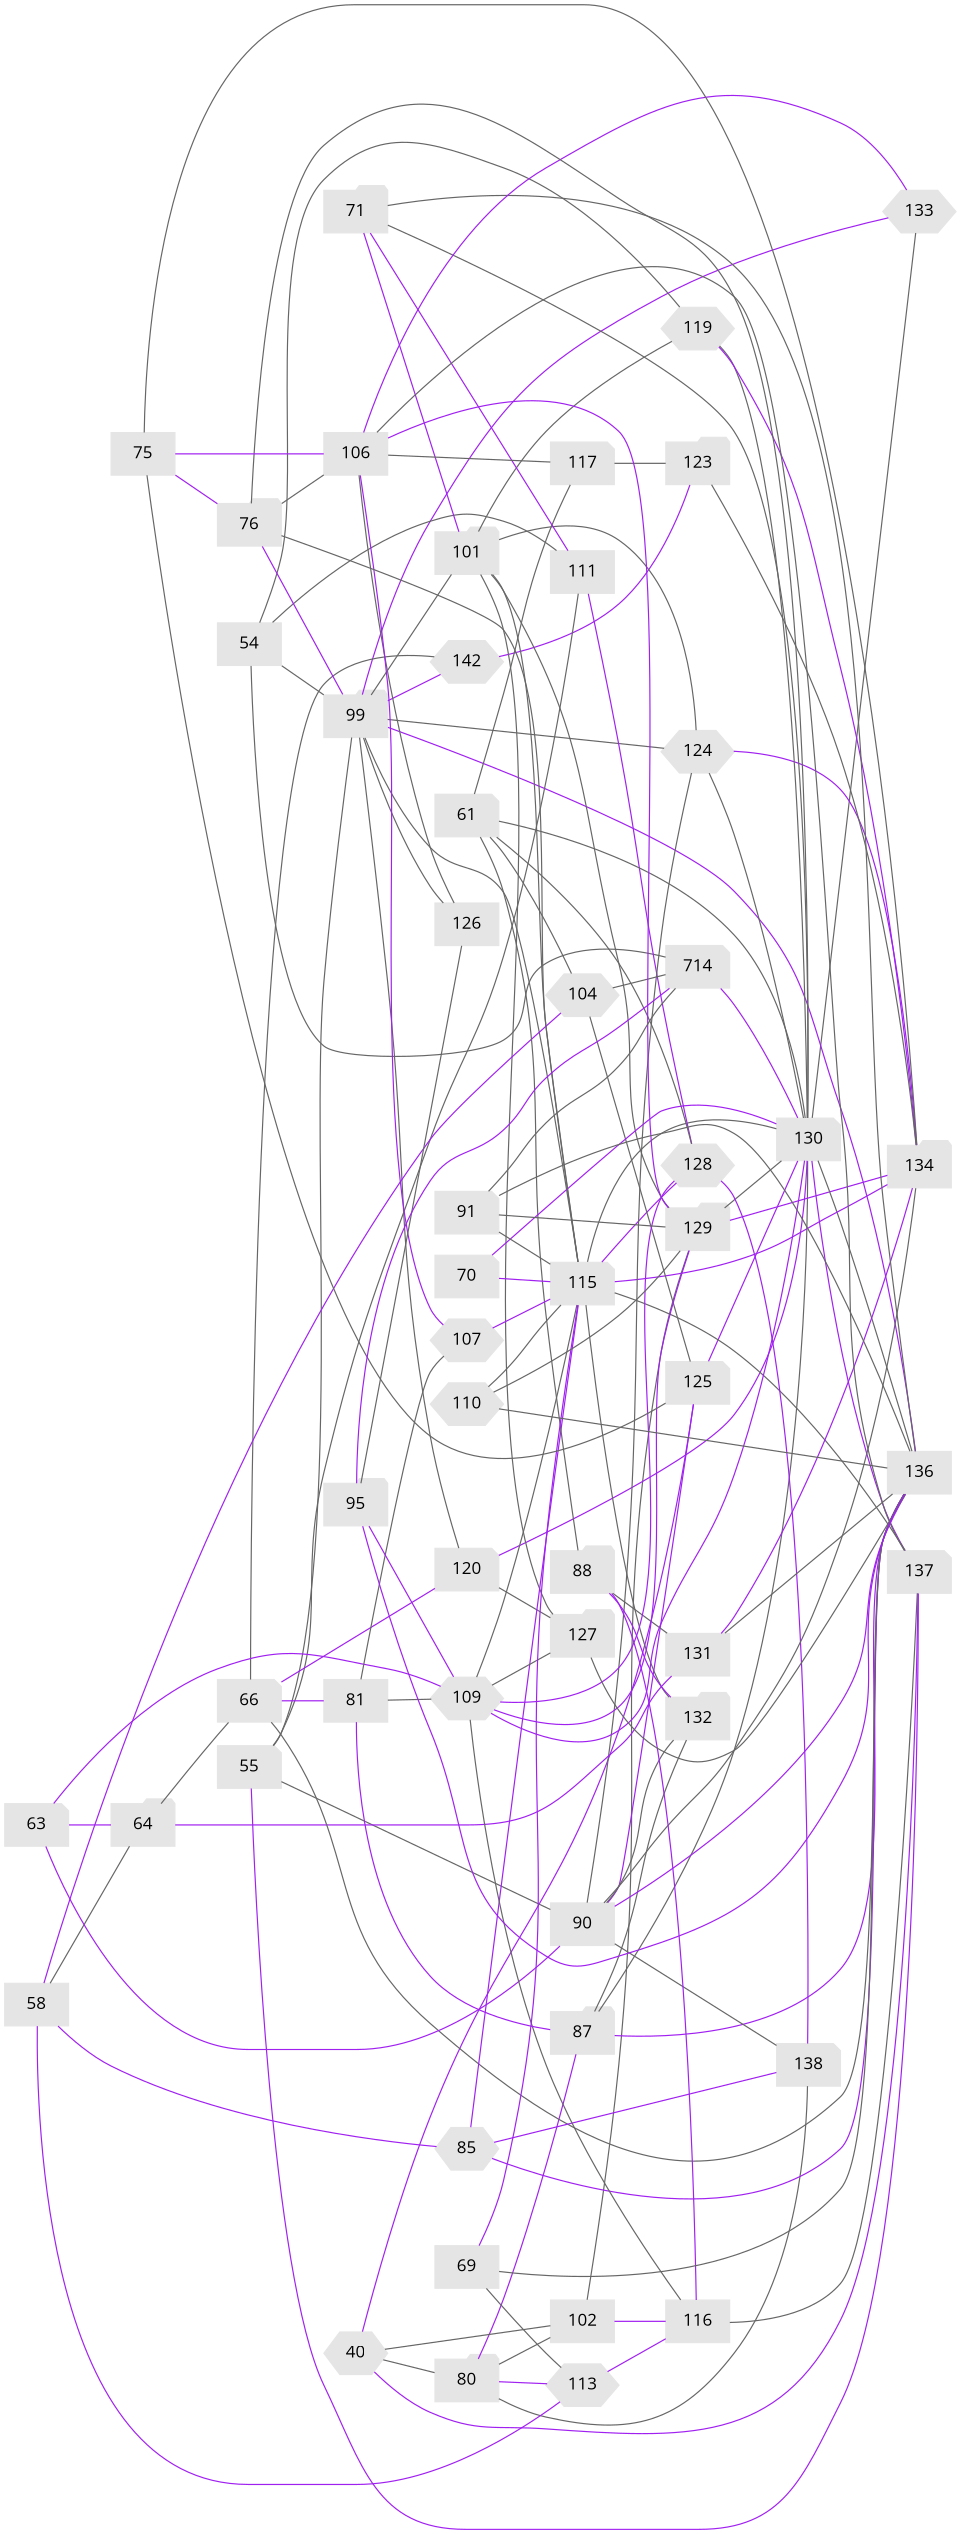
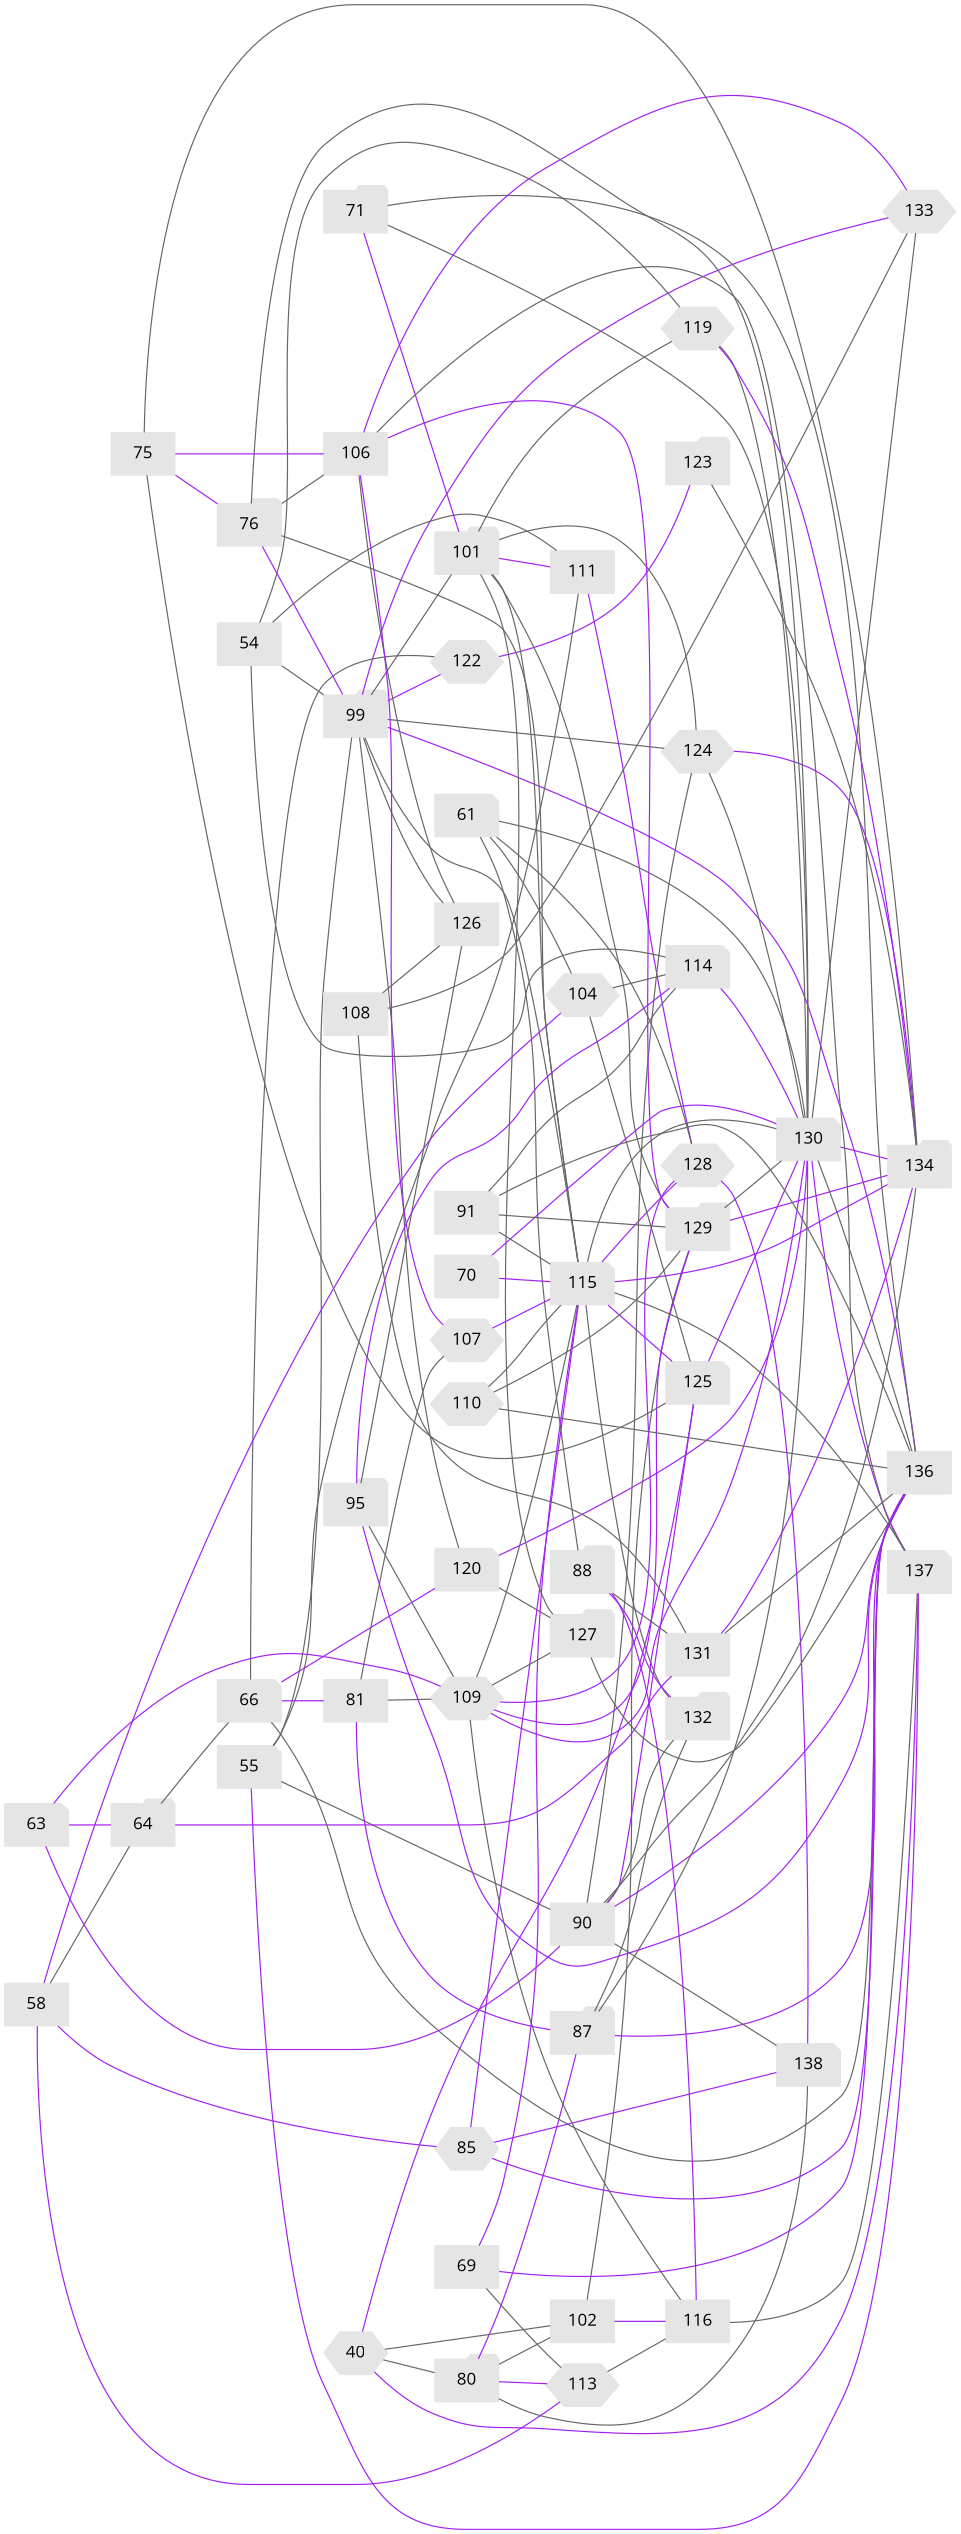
  graph {
    fontname="Open Sans"
    rankdir=LR
    node [color=gray90 fontname="Open Sans" shape=folder style=filled]
    edge [color=gray40 fontname="Open Sans"]
    80 [super="+60"]
    102 [shape=box]
    113 [shape=hexagon]
    87 [super="+46"]
    138 [shape=note super="+27"]
    40 [shape=hexagon]
    125 [shape=note super="+65+94"]
    137 [shape=note super="+13+31"]
    116 [shape=box super="+22"]
    129 [super="+4+48+12+45+47"]
    130 [shape=note super="+5+73+74+67+100"]
    99 [super="+37+98+79"]
    120 [shape=note]
-   122 [shape=hexagon label=142]
+   122 [shape=hexagon]
    136 [shape=box super="+10+97+92+135"]
    115 [shape=note super="+57+112+105+68"]
    101 [super="+93+86"]
    124 [shape=hexagon super="+77"]
    126 [shape=box]
    133 [shape=hexagon]
    54 [shape=box]
    111 [shape=box]
-   114 [shape=note super="+84" label=714]
+   114 [shape=note super="+84"]
    119 [shape=hexagon]
    128 [shape=hexagon super="+6"]
    134 [super="+49+50+103"]
    90 [shape=box super="+17+7"]
    132
    55 [shape=note]
    64 [super="+20"]
    66 [shape=note super="+26"]
    131 [shape=box super="+118"]
    58 [shape=box]
    85 [shape=hexagon]
    104 [shape=hexagon]
    61 [shape=note super="+25+43"]
    88
-   117 [shape=note]
    123 [super="+121"]
    63 [shape=note]
    109 [shape=hexagon super="+59"]
    127
    81 [shape=box]
    107 [shape=hexagon]
    69 [shape=box]
    70 [shape=note]
    71
    106 [shape=box super="+11+30+78"]
    76 [super="+41"]
    75 [shape=box]
+   108 [shape=box]
    91 [shape=note]
    95
    110 [shape=hexagon]
    80 -- 102
    80 -- 113 [color=purple]
    80 -- 87 [color=purple]
    80 -- 138 [weight=2]
    102 -- 116 [color=purple weight=2]
    102 -- 129
-   113 -- 116 [color=purple]
+   113 -- 116
    87 -- 130
    87 -- 136 [color=purple weight=2]
    87 -- 132
    40 -- 80
    40 -- 102
    40 -- 125 [color=purple]
    40 -- 137 [color=purple]
    125 -- 130 [color=purple weight=5]
    116 -- 137
    129 -- 130 [weight=3]
    129 -- 134 [color=purple weight=4]
    130 -- 137 [color=purple weight=2]
    130 -- 136 [weight=4]
    130 -- 133
+   130 -- 134 [color=purple weight=3]
    99 -- 120
    99 -- 122 [color=purple]
    99 -- 136 [color=purple weight=2]
    99 -- 115
    99 -- 101
    99 -- 124
    99 -- 126
    99 -- 133 [color=purple]
    120 -- 130 [color=purple]
    120 -- 127
    122 -- 123 [color=purple]
+   115 -- 125 [color=purple weight=3]
    115 -- 137 [weight=2]
    115 -- 130
    115 -- 128 [color=purple]
    115 -- 134 [color=purple weight=2]
    115 -- 132
    101 -- 129
    101 -- 115 [weight=3]
    101 -- 124
-   71 -- 111 [color=purple]
+   101 -- 111 [color=purple]
    101 -- 119
    101 -- 127
    124 -- 130
    124 -- 134 [color=purple]
    54 -- 99
    54 -- 111
    54 -- 114
    54 -- 119
    111 -- 128 [color=purple]
    114 -- 130 [color=purple weight=2]
    119 -- 130
    119 -- 134 [color=purple]
    128 -- 138 [color=purple weight=2]
    90 -- 138
    90 -- 125 [color=purple]
    90 -- 136 [color=purple]
    90 -- 124 [weight=2]
    90 -- 134
    90 -- 132
    55 -- 137 [color=purple]
    55 -- 99
    55 -- 111
    55 -- 90
    64 -- 66
    64 -- 131 [color=purple weight=2]
    66 -- 120 [color=purple]
    66 -- 122 [weight=2]
    66 -- 136
    66 -- 81 [color=purple]
    131 -- 136
    131 -- 134 [color=purple]
    58 -- 113 [color=purple]
    58 -- 64
    58 -- 85 [color=purple]
    58 -- 104 [color=purple]
    85 -- 138 [color=purple]
    85 -- 136 [color=purple]
    85 -- 115 [color=purple]
    104 -- 125
    104 -- 114
    61 -- 130 [weight=4]
    61 -- 128
    61 -- 104
    61 -- 88
-   61 -- 117
    88 -- 116 [color=purple]
    88 -- 132 [color=purple]
    88 -- 131
-   117 -- 123 [weight=2]
    123 -- 134
    63 -- 90 [color=purple]
    63 -- 64 [color=purple weight=2]
    63 -- 109 [color=purple]
    109 -- 116
    109 -- 129 [color=purple]
    109 -- 130 [color=purple weight=2]
    109 -- 115
    109 -- 128 [color=purple]
    109 -- 127
    127 -- 136
    81 -- 87 [color=purple]
    81 -- 109
    81 -- 107
    107 -- 115 [color=purple weight=2]
    69 -- 113
-   69 -- 136 [weight=2]
+   69 -- 136 [color=purple weight=2]
    69 -- 115 [color=purple]
    70 -- 130 [color=purple weight=2]
    70 -- 115 [color=purple weight=2]
    71 -- 130
    71 -- 136
    71 -- 101 [color=purple]
    106 -- 137
    106 -- 129 [color=purple weight=2]
    106 -- 126
    106 -- 133 [color=purple]
-   106 -- 117
    106 -- 107 [color=purple]
    76 -- 130
    76 -- 99 [color=purple weight=3]
    76 -- 115
    76 -- 106 [weight=2]
    75 -- 125
    75 -- 134 [weight=2]
    75 -- 106 [color=purple]
    75 -- 76 [color=purple]
+   108 -- 126
+   108 -- 133
+   108 -- 131
    91 -- 129
    91 -- 136
    91 -- 115
    91 -- 114
    95 -- 136 [color=purple]
    95 -- 126
    95 -- 114 [color=purple]
-   95 -- 109 [color=purple]
+   95 -- 109
    110 -- 129
    110 -- 136 [weight=2]
    110 -- 115
  }
